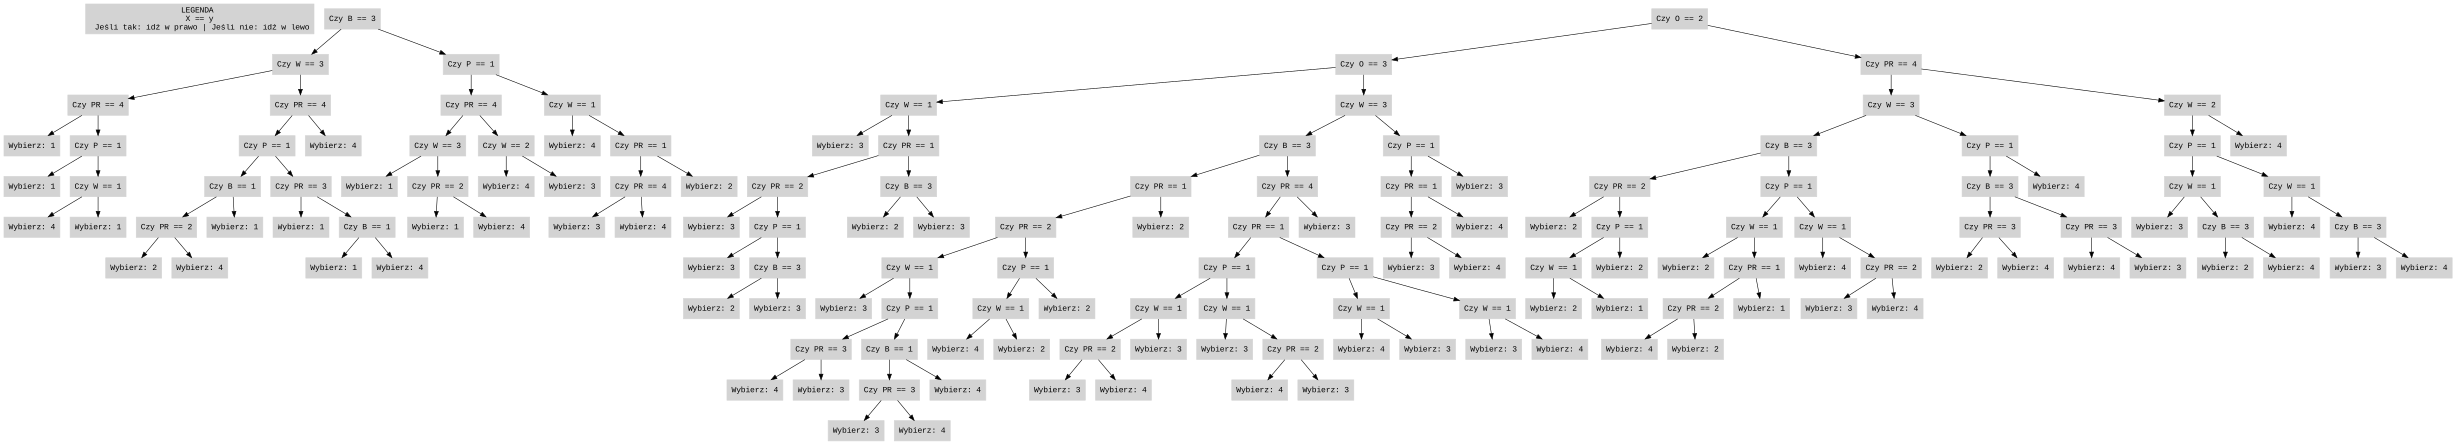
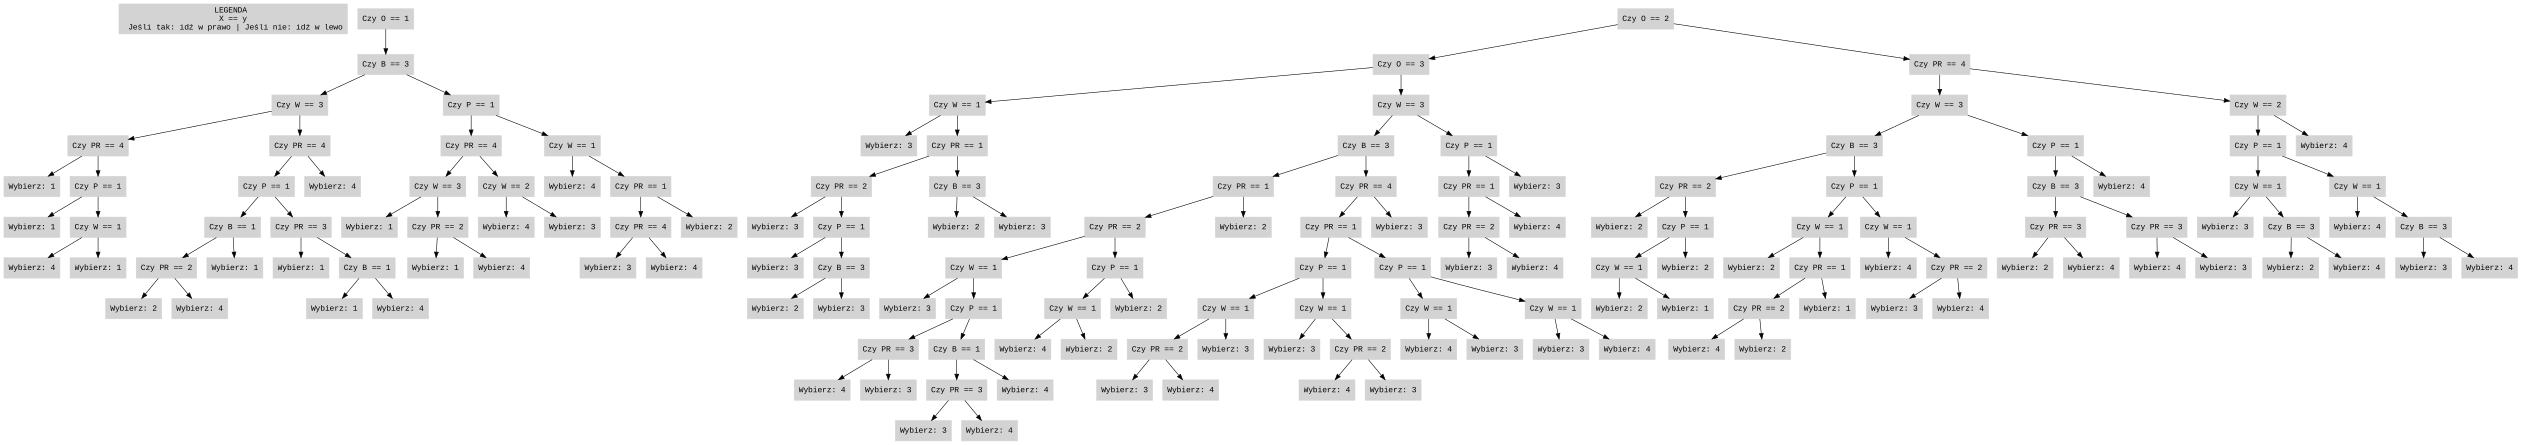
  digraph {
    fontname="Liberation Mono"
    node [color=lightgrey fontname="Liberation Mono" shape=box style=filled]
    edge [fontname="Liberation Mono"]
    n1 [label="LEGENDA \n X == y \n Jeśli tak: idź w prawo | Jeśli nie: idź w lewo"]
+   n2 [label="Czy O == 1"]
    n3 [label="Czy B == 3"]
    n4 [label="Czy O == 2"]
    n5 [label="Czy O == 3"]
    n6 [label="Czy PR == 4"]
    n7 [label="Czy W == 3"]
    n8 [label="Czy P == 1"]
    n9 [label="Czy W == 1"]
    n10 [label="Czy W == 3"]
    n11 [label="Czy W == 3"]
    n12 [label="Czy W == 2"]
    n13 [label="Czy PR == 4"]
    n14 [label="Czy PR == 4"]
    n15 [label="Czy PR == 4"]
    n16 [label="Czy W == 1"]
    n17 [label="Wybierz: 1"]
    n18 [label="Czy P == 1"]
    n19 [label="Czy P == 1"]
    n20 [label="Wybierz: 4"]
    n21 [label="Czy W == 3"]
    n22 [label="Czy W == 2"]
    n23 [label="Wybierz: 4"]
    n24 [label="Czy PR == 1"]
    n25 [label="Wybierz: 1"]
    n26 [label="Czy PR == 2"]
    n27 [label="Wybierz: 4"]
    n28 [label="Wybierz: 3"]
    n29 [label="Czy PR == 4"]
    n30 [label="Wybierz: 2"]
    n31 [label="Wybierz: 3"]
    n32 [label="Wybierz: 4"]
    n33 [label="Wybierz: 1"]
    n34 [label="Wybierz: 4"]
    n35 [label="Wybierz: 1"]
    n36 [label="Czy W == 1"]
    n37 [label="Czy B == 1"]
    n38 [label="Czy PR == 3"]
    n39 [label="Czy PR == 2"]
    n40 [label="Wybierz: 1"]
    n41 [label="Wybierz: 1"]
    n42 [label="Czy B == 1"]
    n43 [label="Wybierz: 2"]
    n44 [label="Wybierz: 4"]
    n45 [label="Wybierz: 1"]
    n46 [label="Wybierz: 4"]
    n47 [label="Wybierz: 4"]
    n48 [label="Wybierz: 1"]
    n49 [label="Wybierz: 3"]
    n50 [label="Czy PR == 1"]
    n51 [label="Czy B == 3"]
    n52 [label="Czy P == 1"]
    n53 [label="Czy B == 3"]
    n54 [label="Czy P == 1"]
    n55 [label="Czy P == 1"]
    n56 [label="Wybierz: 4"]
    n57 [label="Czy PR == 2"]
    n58 [label="Czy P == 1"]
    n59 [label="Czy B == 3"]
    n60 [label="Wybierz: 4"]
    n61 [label="Czy W == 1"]
    n62 [label="Czy W == 1"]
    n63 [label="Wybierz: 3"]
    n64 [label="Czy B == 3"]
    n65 [label="Wybierz: 4"]
    n66 [label="Czy B == 3"]
    n67 [label="Wybierz: 2"]
    n68 [label="Wybierz: 4"]
    n69 [label="Wybierz: 3"]
    n70 [label="Wybierz: 4"]
    n71 [label="Wybierz: 2"]
    n72 [label="Czy P == 1"]
    n73 [label="Czy W == 1"]
    n74 [label="Czy W == 1"]
    n75 [label="Czy PR == 3"]
    n76 [label="Czy PR == 3"]
    n77 [label="Wybierz: 2"]
    n78 [label="Wybierz: 4"]
    n79 [label="Wybierz: 4"]
    n80 [label="Wybierz: 3"]
    n81 [label="Czy W == 1"]
    n82 [label="Wybierz: 2"]
    n83 [label="Wybierz: 2"]
    n84 [label="Czy PR == 1"]
    n85 [label="Wybierz: 4"]
    n86 [label="Czy PR == 2"]
    n87 [label="Czy PR == 2"]
    n88 [label="Wybierz: 1"]
    n89 [label="Wybierz: 3"]
    n90 [label="Wybierz: 4"]
    n91 [label="Wybierz: 4"]
    n92 [label="Wybierz: 2"]
    n93 [label="Wybierz: 2"]
    n94 [label="Wybierz: 1"]
    n95 [label="Czy PR == 2"]
    n96 [label="Czy B == 3"]
    n97 [label="Czy PR == 1"]
    n98 [label="Czy PR == 4"]
    n99 [label="Czy PR == 1"]
    n100 [label="Wybierz: 3"]
    n101 [label="Czy PR == 2"]
    n102 [label="Wybierz: 2"]
    n103 [label="Czy PR == 1"]
    n104 [label="Wybierz: 3"]
    n105 [label="Czy PR == 2"]
    n106 [label="Wybierz: 4"]
    n107 [label="Wybierz: 3"]
    n108 [label="Wybierz: 4"]
    n109 [label="Czy W == 1"]
    n110 [label="Czy P == 1"]
    n111 [label="Czy P == 1"]
    n112 [label="Czy P == 1"]
    n113 [label="Czy W == 1"]
    n114 [label="Czy W == 1"]
    n115 [label="Czy W == 1"]
    n116 [label="Czy W == 1"]
    n117 [label="Czy PR == 2"]
    n118 [label="Wybierz: 3"]
    n119 [label="Wybierz: 3"]
    n120 [label="Czy PR == 2"]
    n121 [label="Wybierz: 4"]
    n122 [label="Wybierz: 3"]
    n123 [label="Wybierz: 3"]
    n124 [label="Wybierz: 4"]
    n125 [label="Wybierz: 3"]
    n126 [label="Wybierz: 4"]
    n127 [label="Wybierz: 4"]
    n128 [label="Wybierz: 3"]
    n129 [label="Wybierz: 3"]
    n130 [label="Czy P == 1"]
    n131 [label="Czy W == 1"]
    n132 [label="Wybierz: 2"]
    n133 [label="Czy PR == 3"]
    n134 [label="Czy B == 1"]
    n135 [label="Wybierz: 4"]
    n136 [label="Wybierz: 2"]
    n137 [label="Wybierz: 4"]
    n138 [label="Wybierz: 3"]
    n139 [label="Czy PR == 3"]
    n140 [label="Wybierz: 4"]
    n141 [label="Wybierz: 3"]
    n142 [label="Wybierz: 4"]
    n143 [label="Wybierz: 3"]
    n144 [label="Czy P == 1"]
    n145 [label="Wybierz: 2"]
    n146 [label="Wybierz: 3"]
    n147 [label="Wybierz: 3"]
    n148 [label="Czy B == 3"]
    n149 [label="Wybierz: 2"]
    n150 [label="Wybierz: 3"]
+   n2 -> n3
    n3 -> n7
    n3 -> n8
    n4 -> n5
    n4 -> n6
    n5 -> n9
    n5 -> n10
    n6 -> n11
    n6 -> n12
    n7 -> n13
    n7 -> n14
    n8 -> n15
    n8 -> n16
    n9 -> n49
    n9 -> n50
    n10 -> n51
    n10 -> n52
    n11 -> n53
    n11 -> n54
    n12 -> n55
    n12 -> n56
    n13 -> n17
    n13 -> n18
    n14 -> n19
    n14 -> n20
    n15 -> n21
    n15 -> n22
    n16 -> n23
    n16 -> n24
    n18 -> n35
    n18 -> n36
    n19 -> n37
    n19 -> n38
    n21 -> n25
    n21 -> n26
    n22 -> n27
    n22 -> n28
    n24 -> n29
    n24 -> n30
    n26 -> n33
    n26 -> n34
    n29 -> n31
    n29 -> n32
    n36 -> n47
    n36 -> n48
    n37 -> n39
    n37 -> n40
    n38 -> n41
    n38 -> n42
    n39 -> n43
    n39 -> n44
    n42 -> n45
    n42 -> n46
    n50 -> n95
    n50 -> n96
    n51 -> n97
    n51 -> n98
    n52 -> n99
    n52 -> n100
    n53 -> n57
    n53 -> n58
    n54 -> n59
    n54 -> n60
    n55 -> n61
    n55 -> n62
    n57 -> n71
    n57 -> n72
    n58 -> n73
    n58 -> n74
    n59 -> n75
    n59 -> n76
    n61 -> n63
    n61 -> n64
    n62 -> n65
    n62 -> n66
    n64 -> n67
    n64 -> n68
    n66 -> n69
    n66 -> n70
    n72 -> n81
    n72 -> n82
    n73 -> n83
    n73 -> n84
    n74 -> n85
    n74 -> n86
    n75 -> n77
    n75 -> n78
    n76 -> n79
    n76 -> n80
    n81 -> n93
    n81 -> n94
    n84 -> n87
    n84 -> n88
    n86 -> n89
    n86 -> n90
    n87 -> n91
    n87 -> n92
    n95 -> n143
    n95 -> n144
    n96 -> n145
    n96 -> n146
    n97 -> n101
    n97 -> n102
    n98 -> n103
    n98 -> n104
    n99 -> n105
    n99 -> n106
    n101 -> n109
    n101 -> n110
    n103 -> n111
    n103 -> n112
    n105 -> n107
    n105 -> n108
    n109 -> n129
    n109 -> n130
    n110 -> n131
    n110 -> n132
    n111 -> n113
    n111 -> n114
    n112 -> n115
    n112 -> n116
    n113 -> n117
    n113 -> n118
    n114 -> n119
    n114 -> n120
    n115 -> n121
    n115 -> n122
    n116 -> n123
    n116 -> n124
    n117 -> n125
    n117 -> n126
    n120 -> n127
    n120 -> n128
    n130 -> n133
    n130 -> n134
    n131 -> n135
    n131 -> n136
    n133 -> n137
    n133 -> n138
    n134 -> n139
    n134 -> n140
    n139 -> n141
    n139 -> n142
    n144 -> n147
    n144 -> n148
    n148 -> n149
    n148 -> n150
  }
